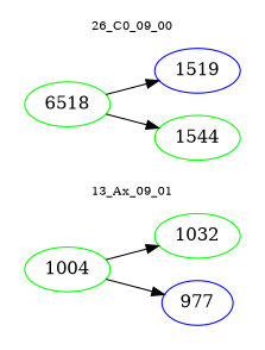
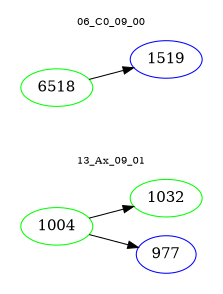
  digraph {
    rankdir=LR
    node [color=green]
    edge [color=black]
    n1 [label=1004]
    n2 [color=blue label=977]
    n3 [label=1032]
    n4 [label=6518]
-   n5 [label=1544]
    n6 [color=blue label=1519]
    subgraph cluster_1 {
      color=white
      fontsize=10
      label="13_Ax_09_01"
      n1
      n2
      n3
    }
    subgraph cluster_2 {
      color=white
      fontsize=10
-     label="26_C0_09_00"
+     label="06_C0_09_00"
      n4
-     n5
      n6
    }
    n1 -> n2
    n1 -> n3
-   n4 -> n5
    n4 -> n6
  }
